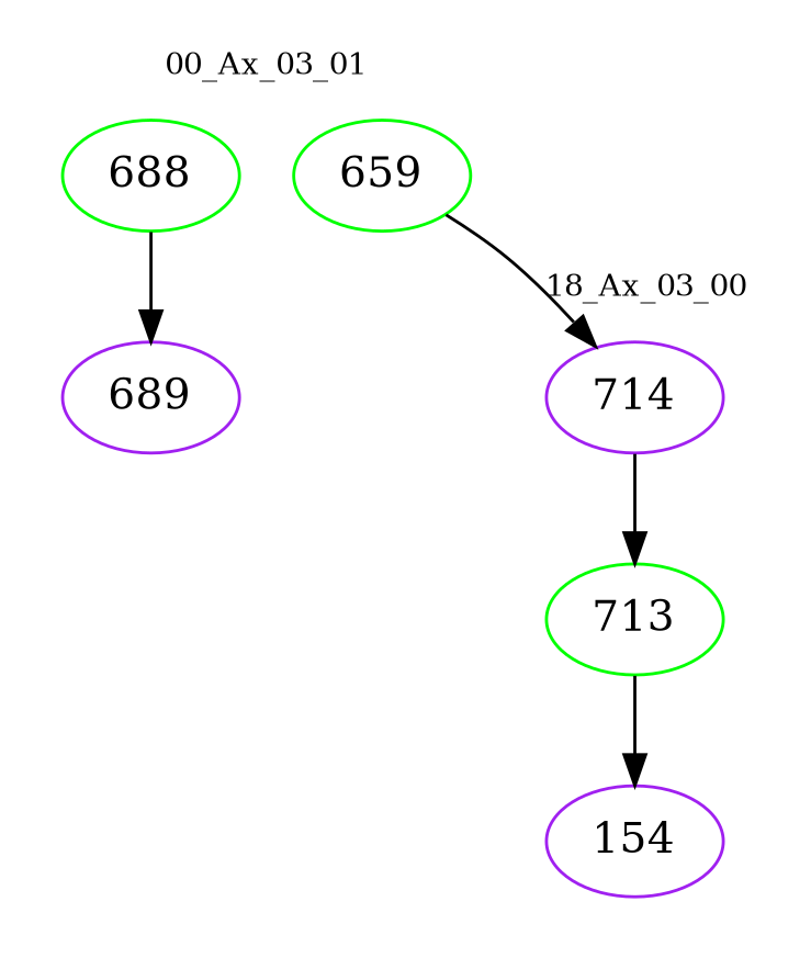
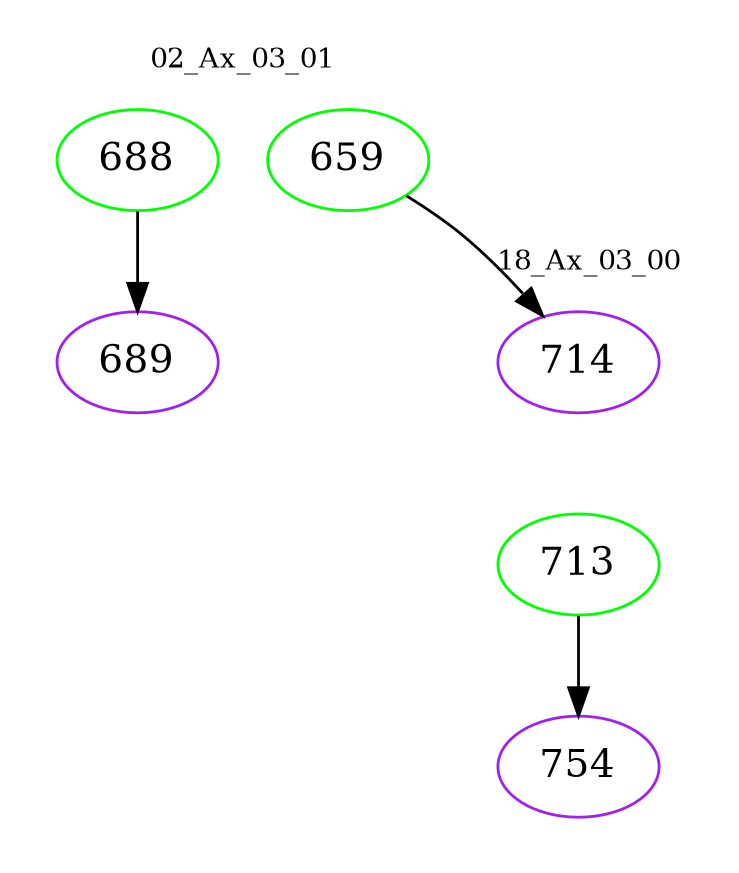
  digraph {
    node [color=green]
    edge [color=black]
    n1 [label=659]
    n2 [label=688]
    n3 [color=purple label=689]
    n4 [color=purple label=714]
    n5 [label=713]
-   n6 [color=purple label=154]
+   n6 [color=purple label=754]
    subgraph cluster_1 {
      color=white
      fontsize=10
-     label="00_Ax_03_01"
+     label="02_Ax_03_01"
      n1
      n2
      n3
    }
    subgraph cluster_2 {
      color=white
      fontsize=10
      label="18_Ax_03_00"
      n4
      n5
      n6
    }
    n1 -> n4
    n2 -> n3
-   n4 -> n5
    n5 -> n6
  }
